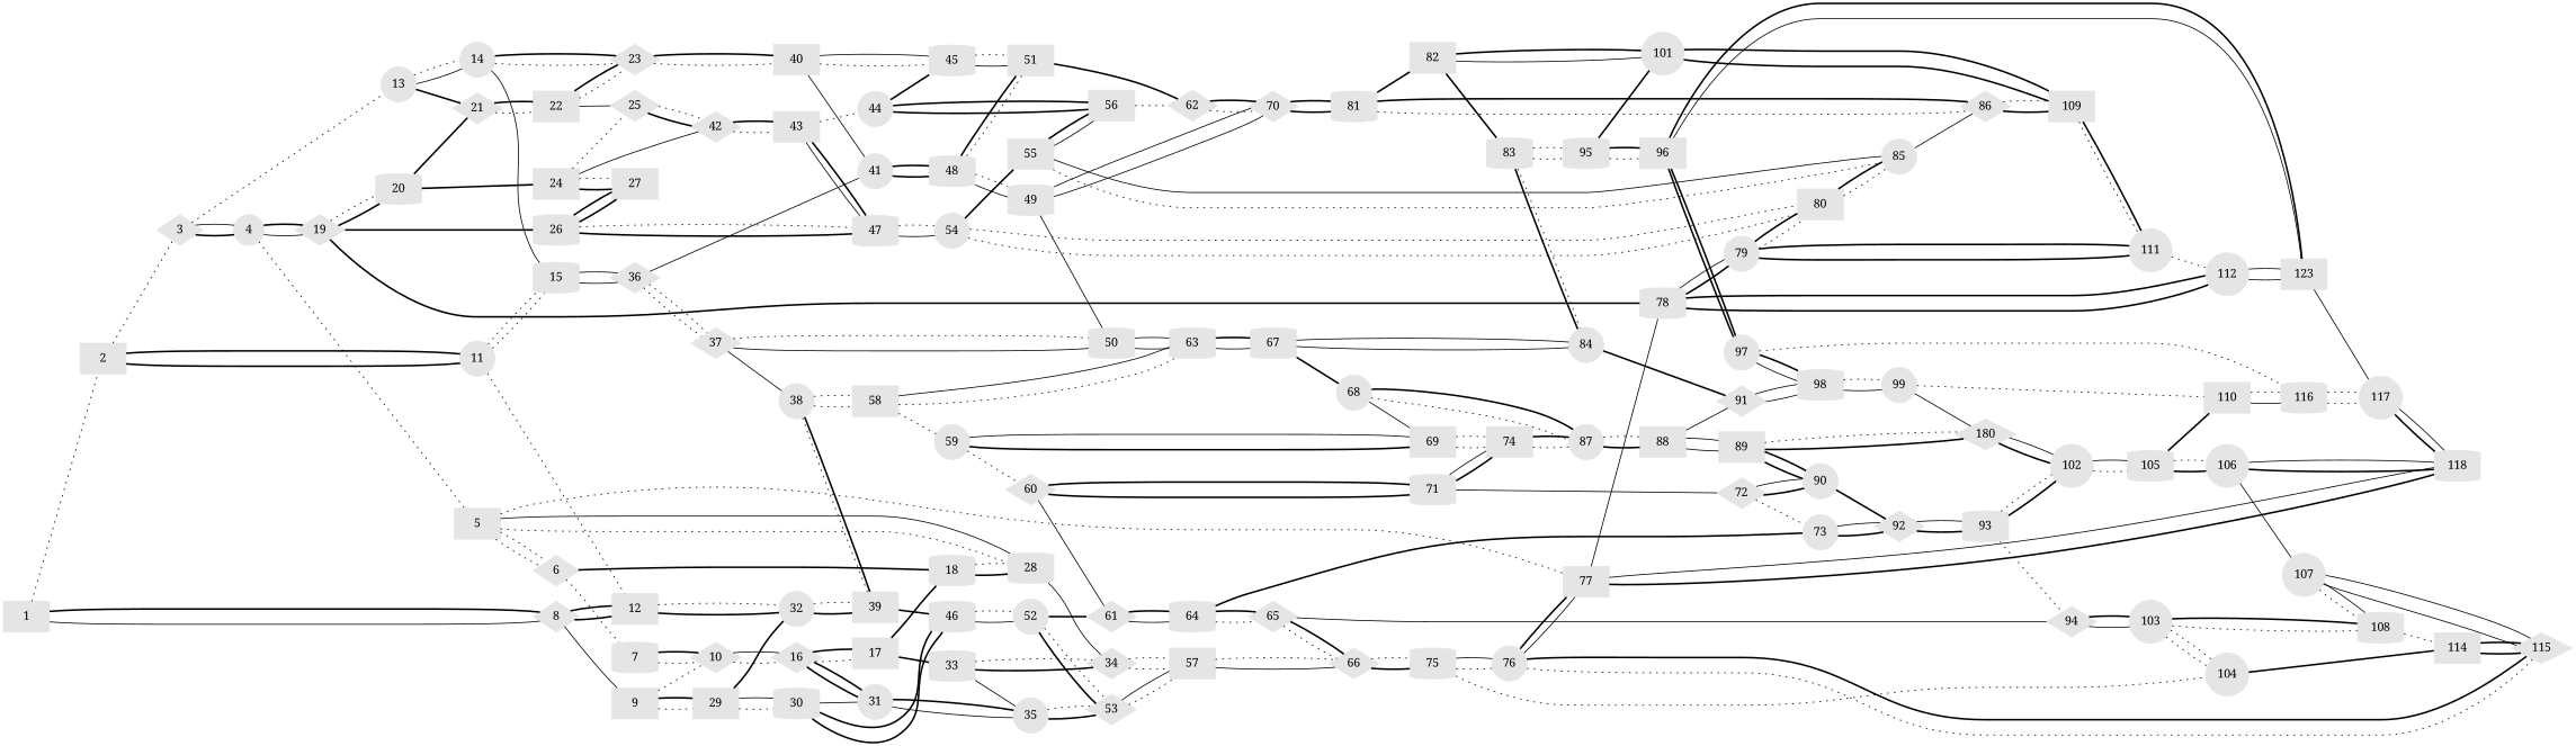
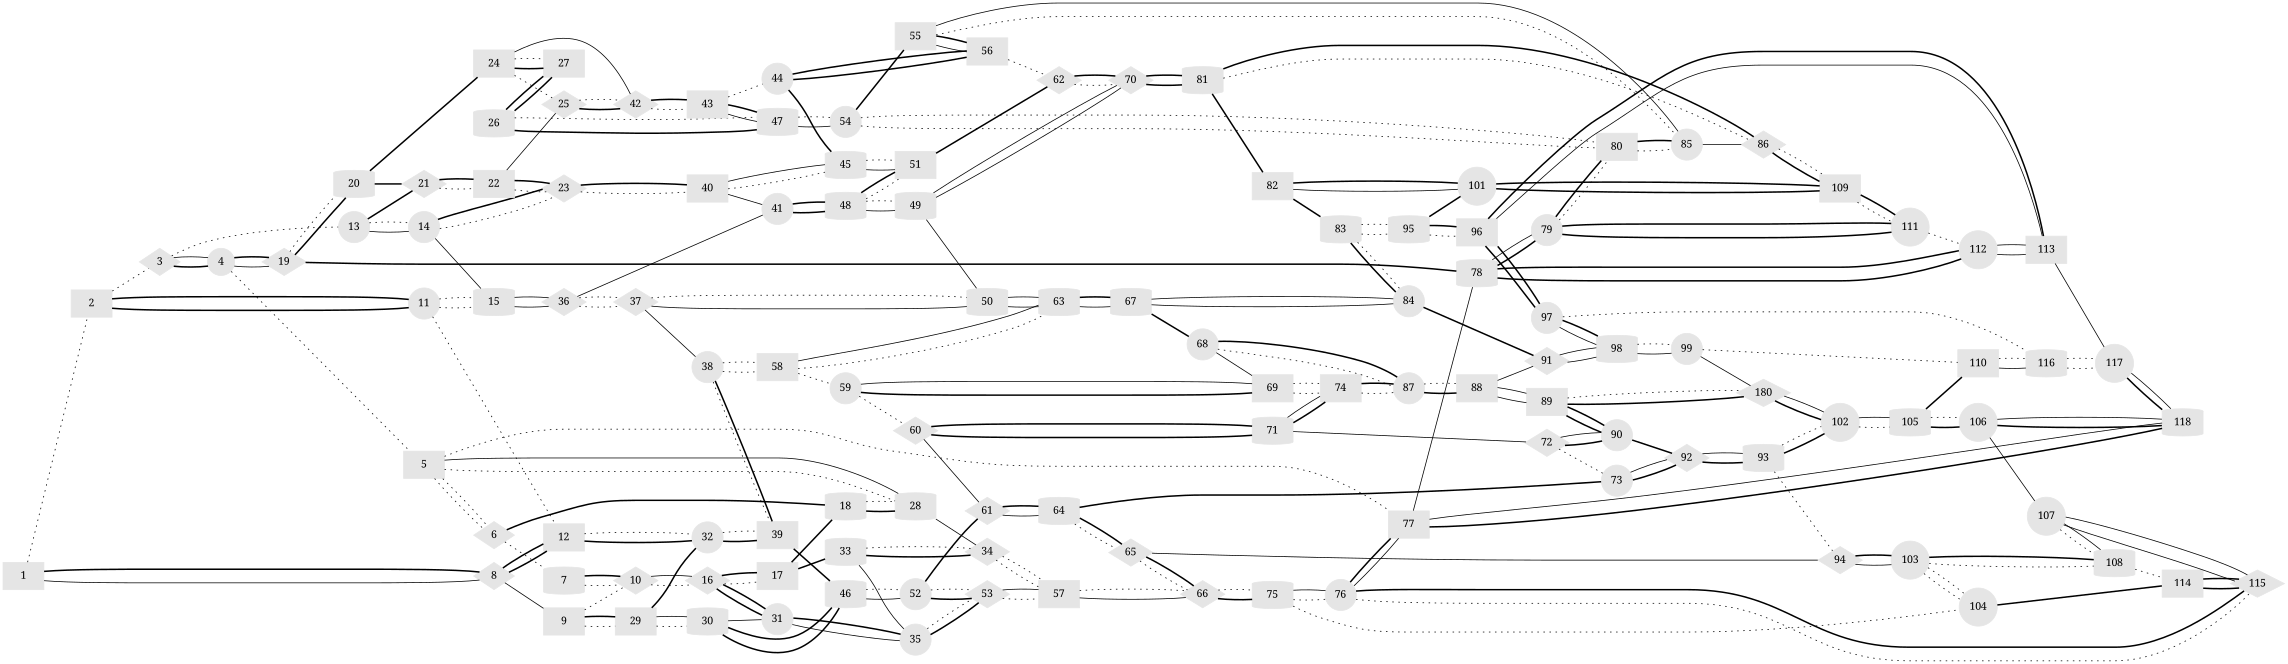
  graph {
    fontname="Noto Serif"
    rankdir=LR
    node [color=gray90 fontname="Noto Serif" shape=circle style=filled]
    edge [fontname="Noto Serif" style=bold]
    1 [shape=box]
    2 [shape=box]
    8 [shape=diamond]
    3 [shape=diamond]
    11
    9 [shape=box]
    12 [shape=box]
    4
    13
    15 [shape=cylinder]
    5 [shape=box]
    19 [shape=diamond]
    14
    21 [shape=diamond]
    6 [shape=diamond]
    28 [shape=cylinder]
    77 [shape=box]
    78 [shape=cylinder]
    20 [shape=cylinder]
    26 [shape=cylinder]
    79
    112
    7 [shape=cylinder]
    18 [shape=cylinder]
    34 [shape=diamond]
    118 [shape=cylinder]
    10 [shape=diamond]
    16 [shape=diamond]
    29 [shape=box]
    32
    30 [shape=cylinder]
    17 [shape=box]
    31
    36 [shape=diamond]
    39 [shape=box]
    23 [shape=diamond]
    22 [shape=box]
    40 [shape=box]
    37 [shape=diamond]
    41
    33 [shape=cylinder]
    35
    24 [shape=box]
    27 [shape=box]
    47 [shape=cylinder]
    25 [shape=diamond]
    42 [shape=diamond]
    45 [shape=cylinder]
    43 [shape=box]
    54
    57 [shape=box]
    46 [shape=cylinder]
    52
    53 [shape=diamond]
    66 [shape=diamond]
    38
    50 [shape=cylinder]
    48 [shape=cylinder]
    58 [shape=box]
    63 [shape=cylinder]
    59
    51 [shape=box]
    49 [shape=cylinder]
    44
    56 [shape=box]
    62 [shape=diamond]
    61 [shape=diamond]
    55 [shape=box]
    80 [shape=box]
    70 [shape=diamond]
    81 [shape=cylinder]
    67 [shape=cylinder]
    64 [shape=cylinder]
    85
    86 [shape=diamond]
    75 [shape=cylinder]
    60 [shape=diamond]
    69 [shape=box]
    71 [shape=cylinder]
    74 [shape=box]
    72 [shape=diamond]
    65 [shape=diamond]
    73
    68
    84
    94 [shape=diamond]
    92 [shape=diamond]
    103
    76
    104
    87
    91 [shape=diamond]
    88 [shape=box]
    82 [shape=box]
    90
    93 [shape=cylinder]
    115 [shape=diamond]
    114 [shape=box]
    111
-   113 [shape=box label=123]
+   113 [shape=box]
    83 [shape=cylinder]
    101
    109 [shape=box]
    95 [shape=cylinder]
    96 [shape=box]
    98 [shape=cylinder]
    89 [shape=box]
    n108 [label=180 shape=diamond]
    102
    99
    105 [shape=cylinder]
    108 [shape=cylinder]
    97
    116 [shape=cylinder]
    117
    110 [shape=box]
    106
    107
    1 -- 2 [style=dotted]
    1 -- 8 [style=solid]
    1 -- 8
    2 -- 3 [style=dotted]
    2 -- 11
    2 -- 11
    8 -- 9 [style=solid]
    8 -- 12
    8 -- 12
    3 -- 4
    3 -- 4 [style=solid]
    3 -- 13 [style=dotted]
    11 -- 12 [style=dotted]
    11 -- 15 [style=dotted]
    11 -- 15 [style=dotted]
    9 -- 10 [style=dotted]
    9 -- 29 [style=dotted]
    9 -- 29
    12 -- 32
    12 -- 32 [style=dotted]
    4 -- 5 [style=dotted]
    4 -- 19 [style=solid]
    4 -- 19
    13 -- 14 [style=solid]
    13 -- 14 [style=dotted]
    13 -- 21
    15 -- 36 [style=solid]
    15 -- 36 [style=solid]
    5 -- 6 [style=dotted]
    5 -- 6 [style=dotted]
    5 -- 28 [style=dotted]
    5 -- 28 [style=solid]
    5 -- 77 [style=dotted]
    19 -- 78
    19 -- 20
    19 -- 20 [style=dotted]
-   19 -- 26
    14 -- 15 [style=solid]
    14 -- 23 [style=dotted]
    14 -- 23
    21 -- 22 [style=dotted]
    21 -- 22
    6 -- 7 [style=dotted]
    6 -- 18
    28 -- 34 [style=solid]
    77 -- 78 [style=solid]
    77 -- 118
    77 -- 118 [style=solid]
    78 -- 79
    78 -- 79 [style=solid]
    78 -- 112
    78 -- 112
    20 -- 21
    20 -- 24
    26 -- 27
    26 -- 27
    26 -- 47
    26 -- 47 [style=dotted]
    79 -- 80 [style=dotted]
    79 -- 80
    79 -- 111
    79 -- 111
    112 -- 113 [style=solid]
    112 -- 113 [style=solid]
    7 -- 10 [style=dotted]
    7 -- 10
    18 -- 28
    18 -- 28 [style=dotted]
    34 -- 57 [style=dotted]
    34 -- 57 [style=dotted]
    10 -- 16 [style=dotted]
    10 -- 16 [style=solid]
    16 -- 17 [style=dotted]
    16 -- 17
    16 -- 31
    16 -- 31
    29 -- 32
    29 -- 30 [style=dotted]
    29 -- 30 [style=solid]
    32 -- 39
    32 -- 39 [style=dotted]
    30 -- 31 [style=solid]
    30 -- 46
    30 -- 46
    17 -- 18
    17 -- 33
    31 -- 35 [style=solid]
    31 -- 35
    36 -- 37 [style=dotted]
    36 -- 37 [style=dotted]
    36 -- 41 [style=solid]
    39 -- 46
    23 -- 40 [style=dotted]
    23 -- 40
    22 -- 23 [style=dotted]
    22 -- 23
    22 -- 25 [style=solid]
    40 -- 41 [style=solid]
    40 -- 45 [style=dotted]
    40 -- 45 [style=solid]
    37 -- 38 [style=solid]
    37 -- 50 [style=solid]
    37 -- 50 [style=dotted]
    41 -- 48
    41 -- 48
    33 -- 34
    33 -- 34 [style=dotted]
    33 -- 35 [style=solid]
    35 -- 53
    35 -- 53 [style=dotted]
    24 -- 27
    24 -- 27 [style=dotted]
    24 -- 25 [style=dotted]
    24 -- 42 [style=solid]
    47 -- 54 [style=solid]
    47 -- 54 [style=dotted]
    25 -- 42
    25 -- 42 [style=dotted]
    42 -- 43 [style=dotted]
    42 -- 43
    45 -- 51 [style=solid]
    45 -- 51 [style=dotted]
    43 -- 47 [style=solid]
    43 -- 47
    43 -- 44 [style=dotted]
    54 -- 55
    54 -- 80 [style=dotted]
    54 -- 80 [style=dotted]
    57 -- 66 [style=solid]
    57 -- 66 [style=dotted]
    46 -- 52 [style=solid]
    46 -- 52 [style=dotted]
    52 -- 53
    52 -- 53 [style=dotted]
    52 -- 61
    53 -- 57 [style=dotted]
    53 -- 57 [style=solid]
    66 -- 75
    66 -- 75 [style=dotted]
    38 -- 39 [style=dotted]
    38 -- 39
    38 -- 58 [style=dotted]
    38 -- 58 [style=dotted]
    50 -- 63 [style=solid]
    50 -- 63 [style=solid]
    48 -- 51 [style=dotted]
    48 -- 51
    48 -- 49 [style=solid]
    48 -- 49 [style=dotted]
    58 -- 63 [style=dotted]
    58 -- 63 [style=solid]
    58 -- 59 [style=dotted]
    63 -- 67 [style=solid]
    63 -- 67
    59 -- 60 [style=dotted]
    59 -- 69
    59 -- 69 [style=solid]
    51 -- 62
    49 -- 50 [style=solid]
    49 -- 70 [style=solid]
    49 -- 70 [style=solid]
    44 -- 45
    44 -- 56
    44 -- 56
    56 -- 62 [style=dotted]
    62 -- 70 [style=dotted]
    62 -- 70
    61 -- 64 [style=solid]
    61 -- 64
    55 -- 56 [style=solid]
    55 -- 56
    55 -- 85 [style=dotted]
    55 -- 85 [style=solid]
    80 -- 85 [style=dotted]
    80 -- 85
    70 -- 81
    70 -- 81
    81 -- 86 [style=dotted]
    81 -- 86
    81 -- 82
    67 -- 68
    67 -- 84 [style=solid]
    67 -- 84 [style=solid]
    64 -- 65 [style=dotted]
    64 -- 65
    64 -- 73
    85 -- 86 [style=solid]
    86 -- 109
    86 -- 109 [style=dotted]
    75 -- 76 [style=dotted]
    75 -- 76 [style=solid]
    75 -- 104 [style=dotted]
    60 -- 61 [style=solid]
    60 -- 71
    60 -- 71
    69 -- 74 [style=dotted]
    69 -- 74 [style=dotted]
    71 -- 74
    71 -- 74 [style=solid]
    71 -- 72 [style=solid]
    74 -- 87 [style=dotted]
    74 -- 87
    72 -- 73 [style=dotted]
    72 -- 90
    72 -- 90 [style=solid]
    65 -- 66 [style=dotted]
    65 -- 66
    65 -- 94 [style=solid]
    73 -- 92
    73 -- 92 [style=solid]
    68 -- 69 [style=solid]
    68 -- 87 [style=dotted]
    68 -- 87
    84 -- 91
    94 -- 103 [style=solid]
    94 -- 103
    92 -- 93
    92 -- 93 [style=solid]
    103 -- 104 [style=dotted]
    103 -- 104 [style=dotted]
    103 -- 108 [style=dotted]
    103 -- 108
    76 -- 77 [style=solid]
    76 -- 77
    76 -- 115 [style=dotted]
    76 -- 115
    104 -- 114
    87 -- 88
    87 -- 88 [style=dotted]
    91 -- 98 [style=solid]
    91 -- 98 [style=solid]
    88 -- 91 [style=solid]
    88 -- 89 [style=solid]
    88 -- 89 [style=solid]
    82 -- 83
    82 -- 101 [style=solid]
    82 -- 101
    90 -- 92
    93 -- 94 [style=dotted]
    93 -- 102
    93 -- 102 [style=dotted]
    114 -- 115
    114 -- 115
    111 -- 112 [style=dotted]
    113 -- 117 [style=solid]
    83 -- 84
    83 -- 84 [style=dotted]
    83 -- 95 [style=dotted]
    83 -- 95 [style=dotted]
    101 -- 109
    101 -- 109
    109 -- 111 [style=dotted]
    109 -- 111
    95 -- 101
    95 -- 96 [style=dotted]
    95 -- 96
    96 -- 113 [style=solid]
    96 -- 113
    96 -- 97
    96 -- 97
    98 -- 99 [style=solid]
    98 -- 99 [style=dotted]
    89 -- 90
    89 -- 90
    89 -- n108
    89 -- n108 [style=dotted]
    n108 -- 102
    n108 -- 102 [style=solid]
    102 -- 105 [style=dotted]
    102 -- 105 [style=solid]
    99 -- n108 [style=solid]
    99 -- 110 [style=dotted]
    105 -- 110
    105 -- 106
    105 -- 106 [style=dotted]
    108 -- 114 [style=dotted]
    97 -- 98 [style=solid]
    97 -- 98
    97 -- 116 [style=dotted]
    116 -- 117 [style=dotted]
    116 -- 117 [style=dotted]
    117 -- 118
    117 -- 118 [style=solid]
    110 -- 116 [style=solid]
    110 -- 116 [style=dotted]
    106 -- 118
    106 -- 118 [style=solid]
    106 -- 107 [style=solid]
    107 -- 115 [style=solid]
    107 -- 115 [style=solid]
    107 -- 108 [style=dotted]
    107 -- 108 [style=solid]
  }
